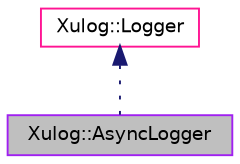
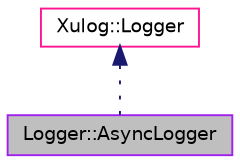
  digraph {
    node [fontname=Helvetica fontsize=10 shape=record style=filled]
-   n1 [color=purple fillcolor=grey75 fontcolor=black height=0.2 label="Xulog::AsyncLogger" width=0.4]
+   n1 [color=purple fillcolor=grey75 fontcolor=black height=0.2 label="Logger::AsyncLogger" width=0.4]
    n2 [color=deeppink fillcolor=white height=0.2 label="Xulog::Logger" width=0.4]
    n2 -> n1 [color=midnightblue dir=back fontname=Helvetica fontsize=10 labelfontname=Helvetica labelfontsize=10 style=dotted]
  }
